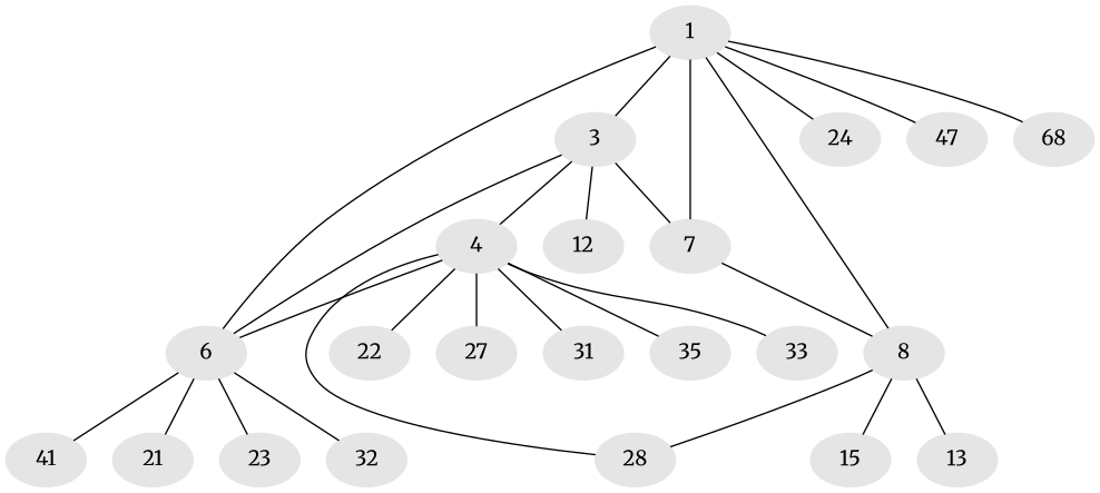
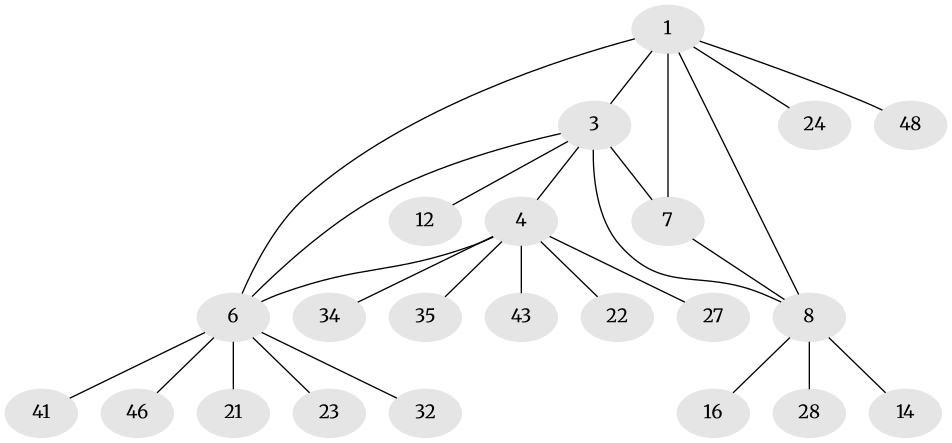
  graph {
    fontname=Merriweather
    node [color=gray90 fontname=Merriweather style=filled]
    edge [fontname=Merriweather]
    1 [super="+17+2+31+26"]
    3 [super="+9"]
    6 [super="+13+19"]
    7 [super="+15+20"]
    8
    24 [super="+36"]
-   47
-   48 [label=68]
+   48
    4 [super="+18+30"]
    12 [super="+25+45+38"]
    21
    23
    32
    41
+   46
    28
-   14 [super="+33+37" label=13]
-   16 [label=15]
+   14 [super="+33+37"]
+   16
    22
    27
-   34 [label=31]
+   34
    35
-   43 [label=33]
+   43
    1 -- 3 [weight=2]
    1 -- 6
    1 -- 7 [weight=2]
    1 -- 8
    1 -- 24
-   1 -- 47
    1 -- 48
    3 -- 6
    3 -- 7
+   3 -- 8
    3 -- 4
    3 -- 12
    6 -- 21
    6 -- 23
    6 -- 32
    6 -- 41
+   6 -- 46
    7 -- 8
    8 -- 28
    8 -- 14
    8 -- 16
    4 -- 6
-   4 -- 28
    4 -- 22
    4 -- 27
    4 -- 34
    4 -- 35
    4 -- 43
  }
